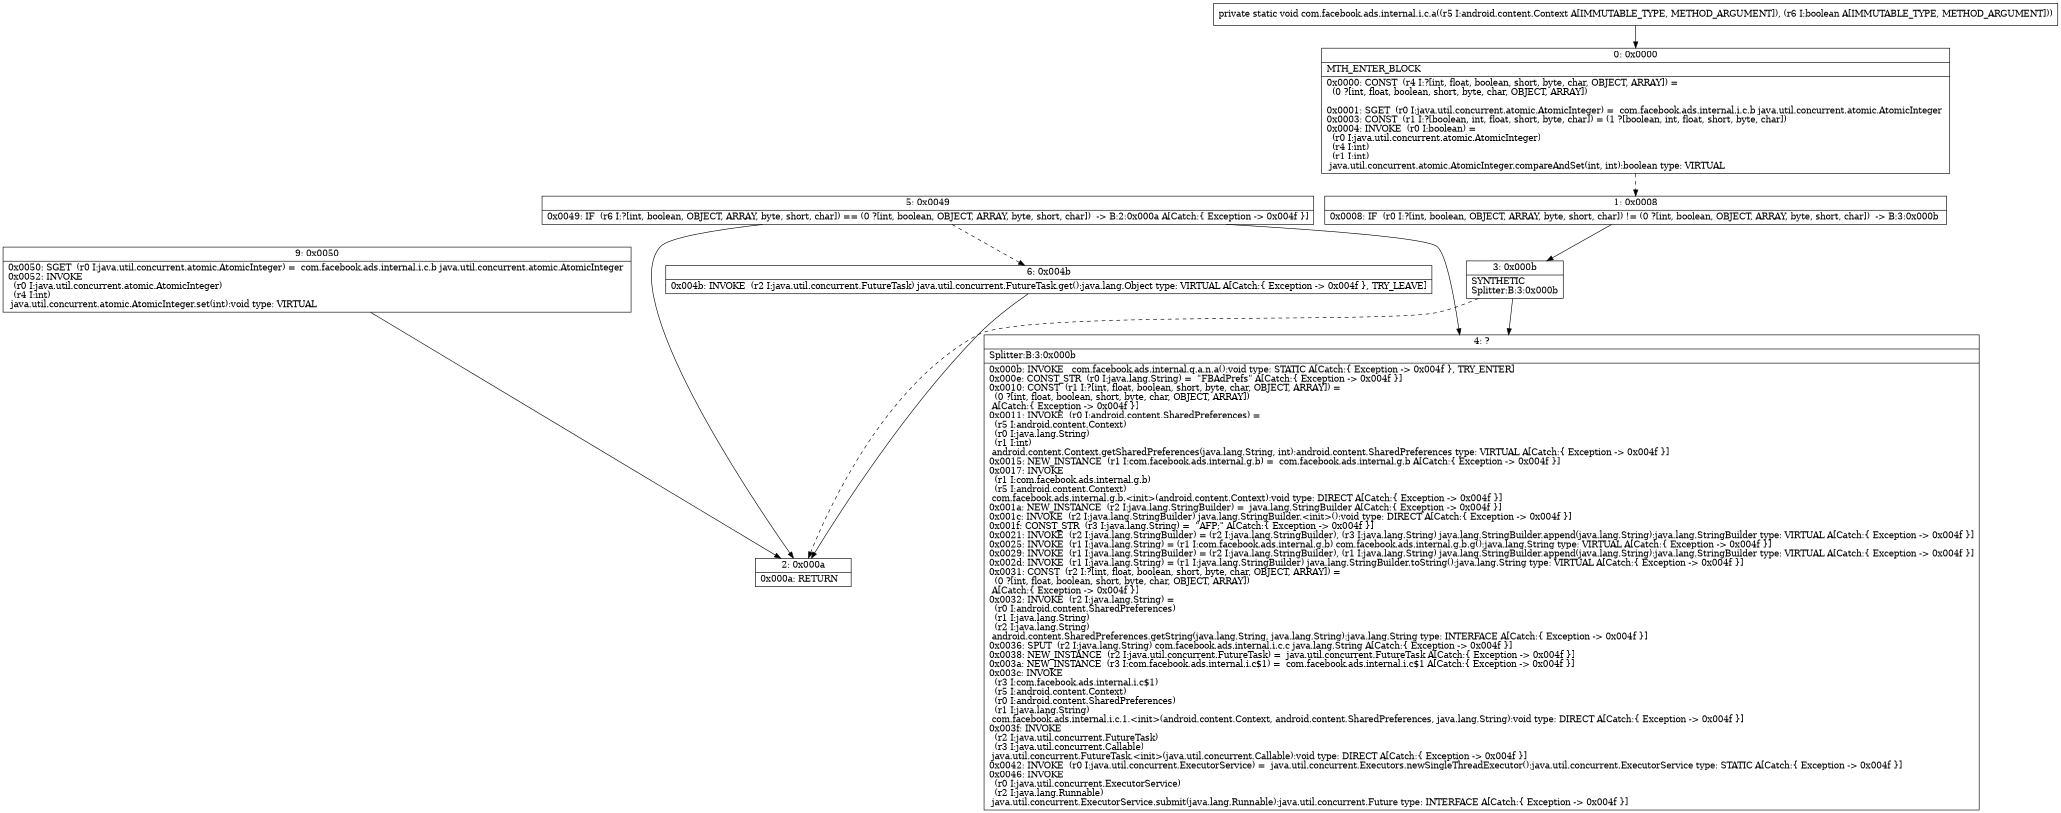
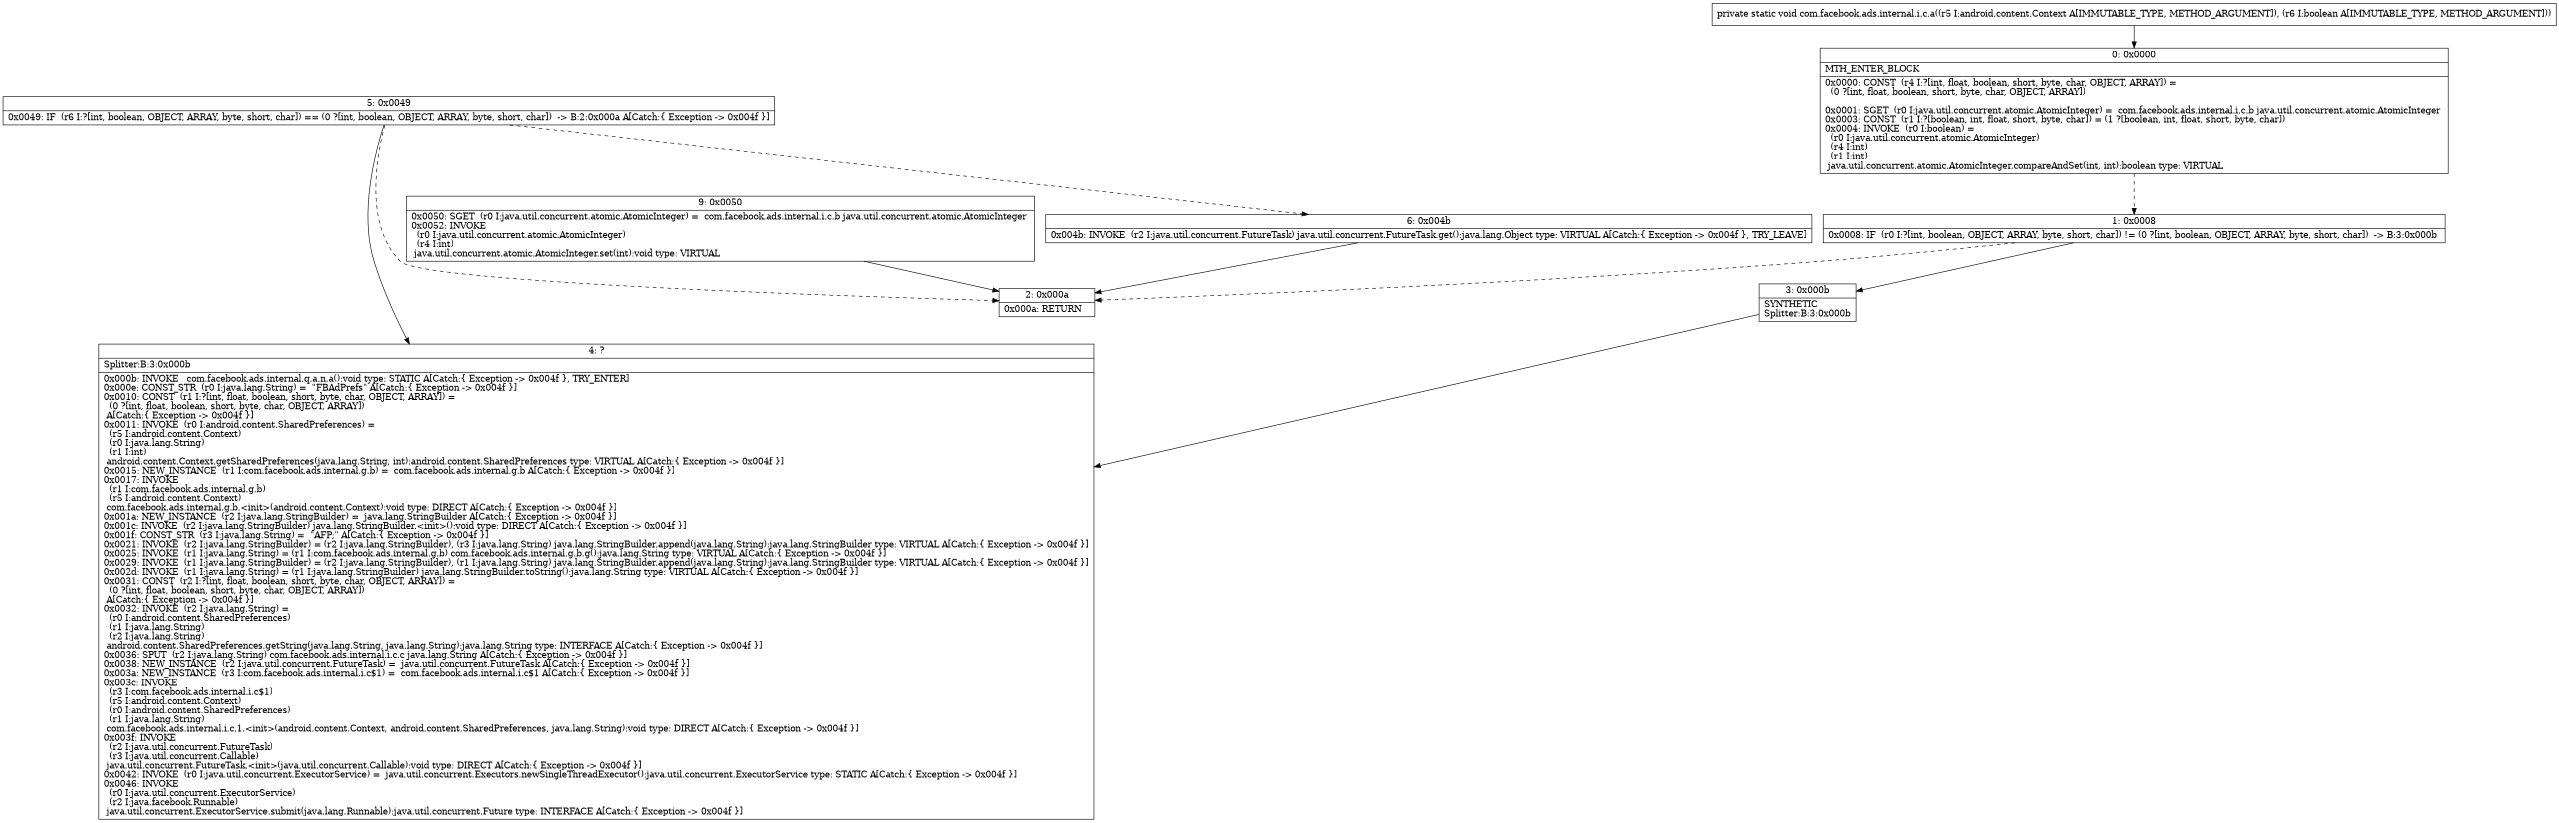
  digraph {
    node [shape=record]
    n1 [label="{0\:\ 0x0000|MTH_ENTER_BLOCK\l|0x0000: CONST  (r4 I:?[int, float, boolean, short, byte, char, OBJECT, ARRAY]) = \l  (0 ?[int, float, boolean, short, byte, char, OBJECT, ARRAY])\l \l0x0001: SGET  (r0 I:java.util.concurrent.atomic.AtomicInteger) =  com.facebook.ads.internal.i.c.b java.util.concurrent.atomic.AtomicInteger \l0x0003: CONST  (r1 I:?[boolean, int, float, short, byte, char]) = (1 ?[boolean, int, float, short, byte, char]) \l0x0004: INVOKE  (r0 I:boolean) = \l  (r0 I:java.util.concurrent.atomic.AtomicInteger)\l  (r4 I:int)\l  (r1 I:int)\l java.util.concurrent.atomic.AtomicInteger.compareAndSet(int, int):boolean type: VIRTUAL \l}"]
    n2 [label="{1\:\ 0x0008|0x0008: IF  (r0 I:?[int, boolean, OBJECT, ARRAY, byte, short, char]) != (0 ?[int, boolean, OBJECT, ARRAY, byte, short, char])  \-\> B:3:0x000b \l}"]
    n3 [label="{2\:\ 0x000a|0x000a: RETURN   \l}"]
    n4 [label="{3\:\ 0x000b|SYNTHETIC\lSplitter:B:3:0x000b\l}"]
-   n5 [label="{4\:\ ?|Splitter:B:3:0x000b\l|0x000b: INVOKE   com.facebook.ads.internal.q.a.n.a():void type: STATIC A[Catch:\{ Exception \-\> 0x004f \}, TRY_ENTER]\l0x000e: CONST_STR  (r0 I:java.lang.String) =  \"FBAdPrefs\" A[Catch:\{ Exception \-\> 0x004f \}]\l0x0010: CONST  (r1 I:?[int, float, boolean, short, byte, char, OBJECT, ARRAY]) = \l  (0 ?[int, float, boolean, short, byte, char, OBJECT, ARRAY])\l A[Catch:\{ Exception \-\> 0x004f \}]\l0x0011: INVOKE  (r0 I:android.content.SharedPreferences) = \l  (r5 I:android.content.Context)\l  (r0 I:java.lang.String)\l  (r1 I:int)\l android.content.Context.getSharedPreferences(java.lang.String, int):android.content.SharedPreferences type: VIRTUAL A[Catch:\{ Exception \-\> 0x004f \}]\l0x0015: NEW_INSTANCE  (r1 I:com.facebook.ads.internal.g.b) =  com.facebook.ads.internal.g.b A[Catch:\{ Exception \-\> 0x004f \}]\l0x0017: INVOKE  \l  (r1 I:com.facebook.ads.internal.g.b)\l  (r5 I:android.content.Context)\l com.facebook.ads.internal.g.b.\<init\>(android.content.Context):void type: DIRECT A[Catch:\{ Exception \-\> 0x004f \}]\l0x001a: NEW_INSTANCE  (r2 I:java.lang.StringBuilder) =  java.lang.StringBuilder A[Catch:\{ Exception \-\> 0x004f \}]\l0x001c: INVOKE  (r2 I:java.lang.StringBuilder) java.lang.StringBuilder.\<init\>():void type: DIRECT A[Catch:\{ Exception \-\> 0x004f \}]\l0x001f: CONST_STR  (r3 I:java.lang.String) =  \"AFP;\" A[Catch:\{ Exception \-\> 0x004f \}]\l0x0021: INVOKE  (r2 I:java.lang.StringBuilder) = (r2 I:java.lang.StringBuilder), (r3 I:java.lang.String) java.lang.StringBuilder.append(java.lang.String):java.lang.StringBuilder type: VIRTUAL A[Catch:\{ Exception \-\> 0x004f \}]\l0x0025: INVOKE  (r1 I:java.lang.String) = (r1 I:com.facebook.ads.internal.g.b) com.facebook.ads.internal.g.b.g():java.lang.String type: VIRTUAL A[Catch:\{ Exception \-\> 0x004f \}]\l0x0029: INVOKE  (r1 I:java.lang.StringBuilder) = (r2 I:java.lang.StringBuilder), (r1 I:java.lang.String) java.lang.StringBuilder.append(java.lang.String):java.lang.StringBuilder type: VIRTUAL A[Catch:\{ Exception \-\> 0x004f \}]\l0x002d: INVOKE  (r1 I:java.lang.String) = (r1 I:java.lang.StringBuilder) java.lang.StringBuilder.toString():java.lang.String type: VIRTUAL A[Catch:\{ Exception \-\> 0x004f \}]\l0x0031: CONST  (r2 I:?[int, float, boolean, short, byte, char, OBJECT, ARRAY]) = \l  (0 ?[int, float, boolean, short, byte, char, OBJECT, ARRAY])\l A[Catch:\{ Exception \-\> 0x004f \}]\l0x0032: INVOKE  (r2 I:java.lang.String) = \l  (r0 I:android.content.SharedPreferences)\l  (r1 I:java.lang.String)\l  (r2 I:java.lang.String)\l android.content.SharedPreferences.getString(java.lang.String, java.lang.String):java.lang.String type: INTERFACE A[Catch:\{ Exception \-\> 0x004f \}]\l0x0036: SPUT  (r2 I:java.lang.String) com.facebook.ads.internal.i.c.c java.lang.String A[Catch:\{ Exception \-\> 0x004f \}]\l0x0038: NEW_INSTANCE  (r2 I:java.util.concurrent.FutureTask) =  java.util.concurrent.FutureTask A[Catch:\{ Exception \-\> 0x004f \}]\l0x003a: NEW_INSTANCE  (r3 I:com.facebook.ads.internal.i.c$1) =  com.facebook.ads.internal.i.c$1 A[Catch:\{ Exception \-\> 0x004f \}]\l0x003c: INVOKE  \l  (r3 I:com.facebook.ads.internal.i.c$1)\l  (r5 I:android.content.Context)\l  (r0 I:android.content.SharedPreferences)\l  (r1 I:java.lang.String)\l com.facebook.ads.internal.i.c.1.\<init\>(android.content.Context, android.content.SharedPreferences, java.lang.String):void type: DIRECT A[Catch:\{ Exception \-\> 0x004f \}]\l0x003f: INVOKE  \l  (r2 I:java.util.concurrent.FutureTask)\l  (r3 I:java.util.concurrent.Callable)\l java.util.concurrent.FutureTask.\<init\>(java.util.concurrent.Callable):void type: DIRECT A[Catch:\{ Exception \-\> 0x004f \}]\l0x0042: INVOKE  (r0 I:java.util.concurrent.ExecutorService) =  java.util.concurrent.Executors.newSingleThreadExecutor():java.util.concurrent.ExecutorService type: STATIC A[Catch:\{ Exception \-\> 0x004f \}]\l0x0046: INVOKE  \l  (r0 I:java.util.concurrent.ExecutorService)\l  (r2 I:java.lang.Runnable)\l java.util.concurrent.ExecutorService.submit(java.lang.Runnable):java.util.concurrent.Future type: INTERFACE A[Catch:\{ Exception \-\> 0x004f \}]\l}"]
+   n5 [label="{4\:\ ?|Splitter:B:3:0x000b\l|0x000b: INVOKE   com.facebook.ads.internal.q.a.n.a():void type: STATIC A[Catch:\{ Exception \-\> 0x004f \}, TRY_ENTER]\l0x000e: CONST_STR  (r0 I:java.lang.String) =  \"FBAdPrefs\" A[Catch:\{ Exception \-\> 0x004f \}]\l0x0010: CONST  (r1 I:?[int, float, boolean, short, byte, char, OBJECT, ARRAY]) = \l  (0 ?[int, float, boolean, short, byte, char, OBJECT, ARRAY])\l A[Catch:\{ Exception \-\> 0x004f \}]\l0x0011: INVOKE  (r0 I:android.content.SharedPreferences) = \l  (r5 I:android.content.Context)\l  (r0 I:java.lang.String)\l  (r1 I:int)\l android.content.Context.getSharedPreferences(java.lang.String, int):android.content.SharedPreferences type: VIRTUAL A[Catch:\{ Exception \-\> 0x004f \}]\l0x0015: NEW_INSTANCE  (r1 I:com.facebook.ads.internal.g.b) =  com.facebook.ads.internal.g.b A[Catch:\{ Exception \-\> 0x004f \}]\l0x0017: INVOKE  \l  (r1 I:com.facebook.ads.internal.g.b)\l  (r5 I:android.content.Context)\l com.facebook.ads.internal.g.b.\<init\>(android.content.Context):void type: DIRECT A[Catch:\{ Exception \-\> 0x004f \}]\l0x001a: NEW_INSTANCE  (r2 I:java.lang.StringBuilder) =  java.lang.StringBuilder A[Catch:\{ Exception \-\> 0x004f \}]\l0x001c: INVOKE  (r2 I:java.lang.StringBuilder) java.lang.StringBuilder.\<init\>():void type: DIRECT A[Catch:\{ Exception \-\> 0x004f \}]\l0x001f: CONST_STR  (r3 I:java.lang.String) =  \"AFP;\" A[Catch:\{ Exception \-\> 0x004f \}]\l0x0021: INVOKE  (r2 I:java.lang.StringBuilder) = (r2 I:java.lang.StringBuilder), (r3 I:java.lang.String) java.lang.StringBuilder.append(java.lang.String):java.lang.StringBuilder type: VIRTUAL A[Catch:\{ Exception \-\> 0x004f \}]\l0x0025: INVOKE  (r1 I:java.lang.String) = (r1 I:com.facebook.ads.internal.g.b) com.facebook.ads.internal.g.b.g():java.lang.String type: VIRTUAL A[Catch:\{ Exception \-\> 0x004f \}]\l0x0029: INVOKE  (r1 I:java.lang.StringBuilder) = (r2 I:java.lang.StringBuilder), (r1 I:java.lang.String) java.lang.StringBuilder.append(java.lang.String):java.lang.StringBuilder type: VIRTUAL A[Catch:\{ Exception \-\> 0x004f \}]\l0x002d: INVOKE  (r1 I:java.lang.String) = (r1 I:java.lang.StringBuilder) java.lang.StringBuilder.toString():java.lang.String type: VIRTUAL A[Catch:\{ Exception \-\> 0x004f \}]\l0x0031: CONST  (r2 I:?[int, float, boolean, short, byte, char, OBJECT, ARRAY]) = \l  (0 ?[int, float, boolean, short, byte, char, OBJECT, ARRAY])\l A[Catch:\{ Exception \-\> 0x004f \}]\l0x0032: INVOKE  (r2 I:java.lang.String) = \l  (r0 I:android.content.SharedPreferences)\l  (r1 I:java.lang.String)\l  (r2 I:java.lang.String)\l android.content.SharedPreferences.getString(java.lang.String, java.lang.String):java.lang.String type: INTERFACE A[Catch:\{ Exception \-\> 0x004f \}]\l0x0036: SPUT  (r2 I:java.lang.String) com.facebook.ads.internal.i.c.c java.lang.String A[Catch:\{ Exception \-\> 0x004f \}]\l0x0038: NEW_INSTANCE  (r2 I:java.util.concurrent.FutureTask) =  java.util.concurrent.FutureTask A[Catch:\{ Exception \-\> 0x004f \}]\l0x003a: NEW_INSTANCE  (r3 I:com.facebook.ads.internal.i.c$1) =  com.facebook.ads.internal.i.c$1 A[Catch:\{ Exception \-\> 0x004f \}]\l0x003c: INVOKE  \l  (r3 I:com.facebook.ads.internal.i.c$1)\l  (r5 I:android.content.Context)\l  (r0 I:android.content.SharedPreferences)\l  (r1 I:java.lang.String)\l com.facebook.ads.internal.i.c.1.\<init\>(android.content.Context, android.content.SharedPreferences, java.lang.String):void type: DIRECT A[Catch:\{ Exception \-\> 0x004f \}]\l0x003f: INVOKE  \l  (r2 I:java.util.concurrent.FutureTask)\l  (r3 I:java.util.concurrent.Callable)\l java.util.concurrent.FutureTask.\<init\>(java.util.concurrent.Callable):void type: DIRECT A[Catch:\{ Exception \-\> 0x004f \}]\l0x0042: INVOKE  (r0 I:java.util.concurrent.ExecutorService) =  java.util.concurrent.Executors.newSingleThreadExecutor():java.util.concurrent.ExecutorService type: STATIC A[Catch:\{ Exception \-\> 0x004f \}]\l0x0046: INVOKE  \l  (r0 I:java.util.concurrent.ExecutorService)\l  (r2 I:java.facebook.Runnable)\l java.util.concurrent.ExecutorService.submit(java.lang.Runnable):java.util.concurrent.Future type: INTERFACE A[Catch:\{ Exception \-\> 0x004f \}]\l}"]
    n6 [label="{5\:\ 0x0049|0x0049: IF  (r6 I:?[int, boolean, OBJECT, ARRAY, byte, short, char]) == (0 ?[int, boolean, OBJECT, ARRAY, byte, short, char])  \-\> B:2:0x000a A[Catch:\{ Exception \-\> 0x004f \}]\l}"]
    n7 [label="{6\:\ 0x004b|0x004b: INVOKE  (r2 I:java.util.concurrent.FutureTask) java.util.concurrent.FutureTask.get():java.lang.Object type: VIRTUAL A[Catch:\{ Exception \-\> 0x004f \}, TRY_LEAVE]\l}"]
    n8 [label="{9\:\ 0x0050|0x0050: SGET  (r0 I:java.util.concurrent.atomic.AtomicInteger) =  com.facebook.ads.internal.i.c.b java.util.concurrent.atomic.AtomicInteger \l0x0052: INVOKE  \l  (r0 I:java.util.concurrent.atomic.AtomicInteger)\l  (r4 I:int)\l java.util.concurrent.atomic.AtomicInteger.set(int):void type: VIRTUAL \l}"]
    n9 [label="{private static void com.facebook.ads.internal.i.c.a((r5 I:android.content.Context A[IMMUTABLE_TYPE, METHOD_ARGUMENT]), (r6 I:boolean A[IMMUTABLE_TYPE, METHOD_ARGUMENT])) }"]
    n1 -> n2 [style=dashed]
-   n4 -> n3 [style=dashed]
+   n2 -> n3 [style=dashed]
    n2 -> n4
    n4 -> n5
-   n6 -> n3
+   n6 -> n3 [style=dashed]
    n6 -> n5
    n6 -> n7 [style=dashed]
    n7 -> n3
    n8 -> n3
    n9 -> n1
  }
